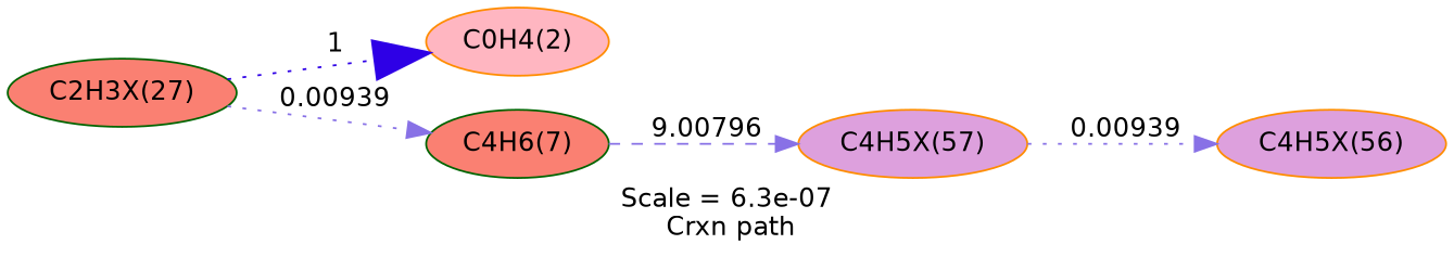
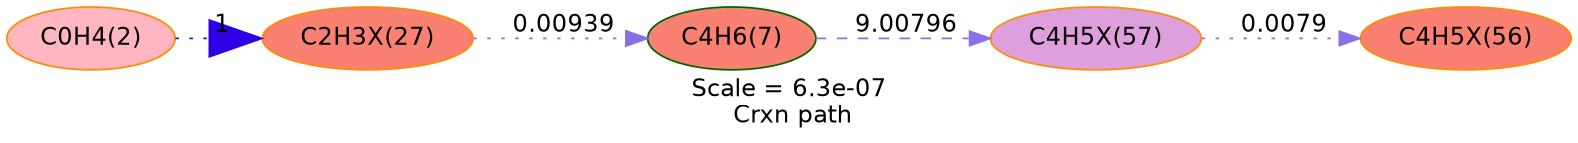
  digraph {
    fontname=Helvetica
    label="Scale = 6.3e-07\l Crxn path"
    rankdir=LR
    node [color=darkorange fillcolor=salmon fontname=Helvetica style=filled]
    edge [color="0.7, 0.508, 0.9" fontname=Helvetica style=dotted]
    n1 [fillcolor=lightpink label="C0H4(2)"]
-   n2 [color=darkgreen label="C2H3X(27)"]
+   n2 [label="C2H3X(27)"]
    n3 [color=darkgreen label="C4H6(7)"]
    n4 [fillcolor=plum label="C4H5X(57)"]
-   n5 [fillcolor=plum label="C4H5X(56)"]
-   n2 -> n1 [arrowsize=3 color="0.7, 1.5, 0.9" label=" 1"]
+   n5 [label="C4H5X(56)"]
+   n1 -> n2 [arrowsize=3 color="0.7, 1.5, 0.9" label=" 1"]
    n2 -> n3 [arrowsize=1.24 color="0.7, 0.509, 0.9" label=" 0.00939"]
    n3 -> n4 [arrowsize=1.18 label=" 9.00796" style=dashed]
-   n4 -> n5 [arrowsize=1.17 label=" 0.00939"]
+   n4 -> n5 [arrowsize=1.17 label=" 0.0079"]
  }
